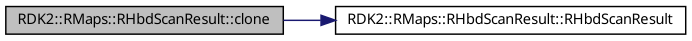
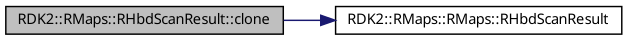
  digraph {
    rankdir=LR
    node [color=black fontname="FreeSans.ttf" fontsize=10 shape=record style=filled]
    n1 [fillcolor=grey75 fontcolor=black height=0.2 label="RDK2::RMaps::RHbdScanResult::clone" width=0.4]
-   n2 [fillcolor=white height=0.2 label="RDK2::RMaps::RHbdScanResult::RHbdScanResult" width=0.4]
+   n2 [fillcolor=white height=0.2 label="RDK2::RMaps::RMaps::RHbdScanResult" width=0.4]
    n1 -> n2 [color=midnightblue fontname="FreeSans.ttf" fontsize=10 labelfontname="FreeSans.ttf" labelfontsize=10 style=solid]
  }
